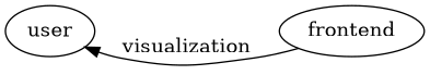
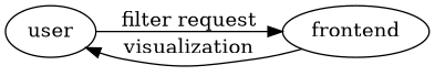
  digraph {
    rankdir=LR
    user
    frontend
+   user -> frontend [label="filter request"]
    frontend -> user [label=visualization]
  }
